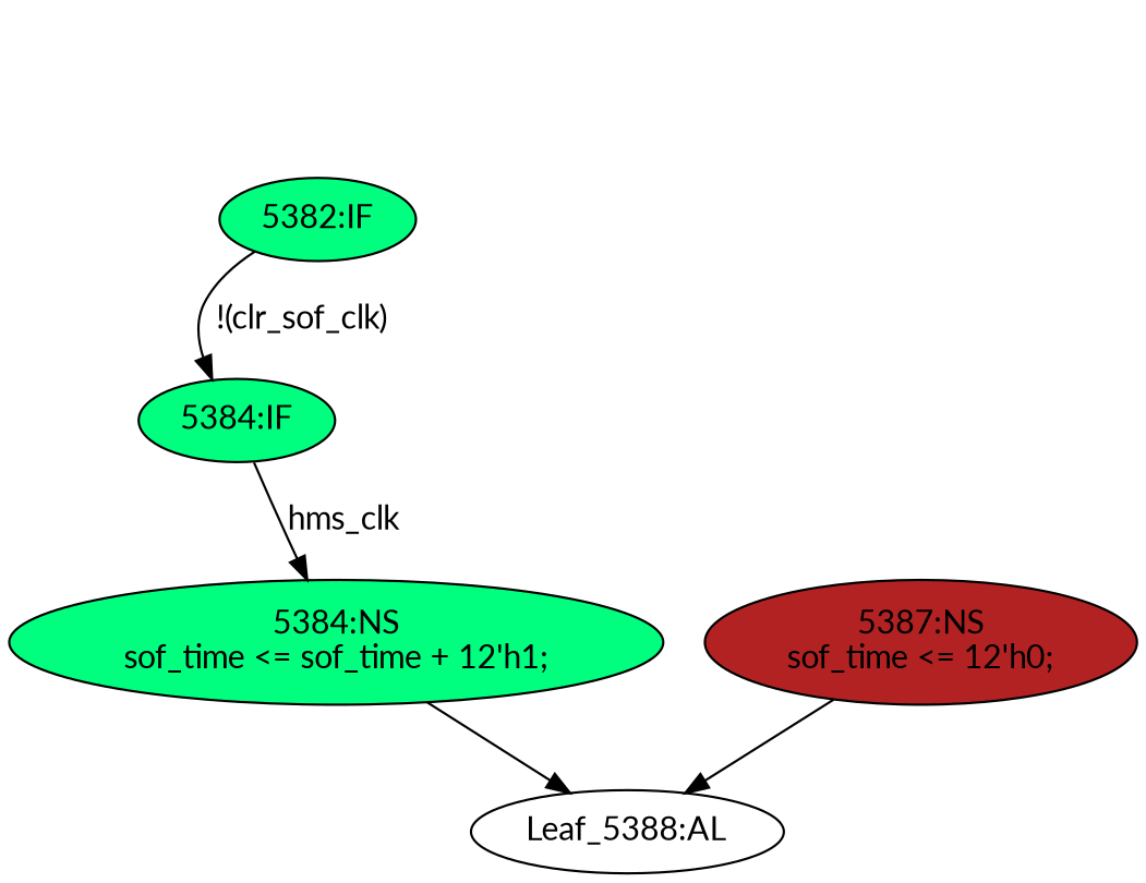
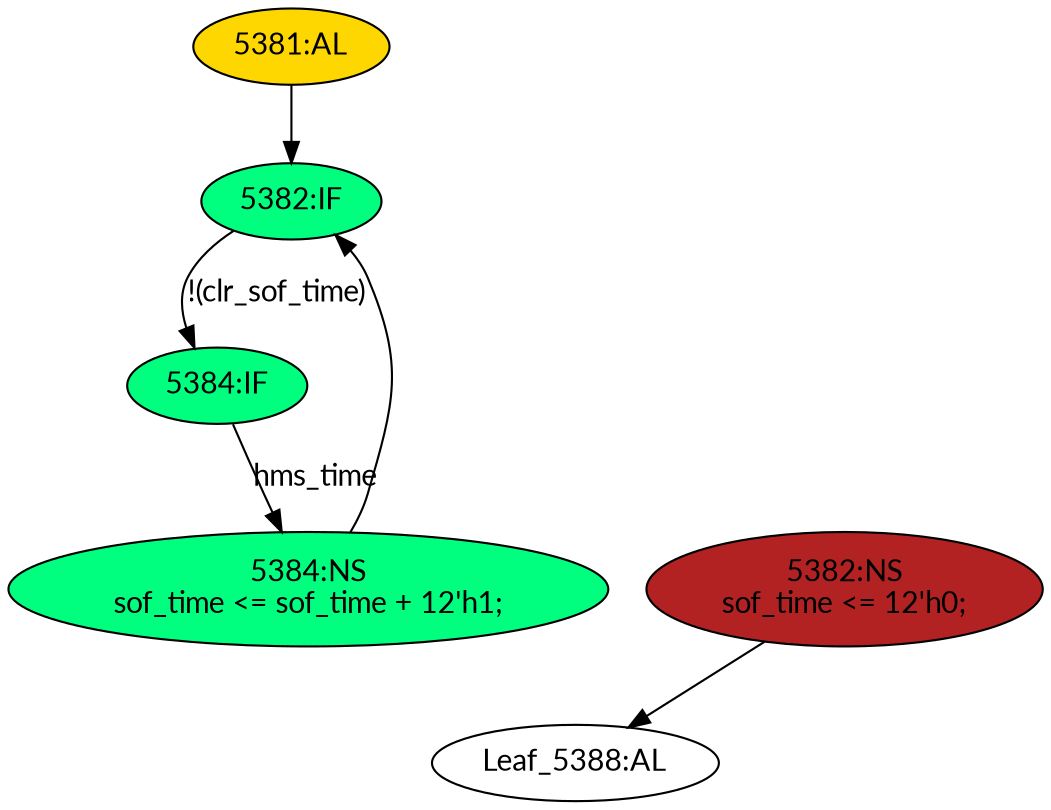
  strict digraph {
    fontname=Lato
    node [fillcolor=springgreen fontname=Lato statements="[]" style=filled typ=IfStatement]
    edge [cond="[]" fontname=Lato lineno=None]
+   n1 [ast="<pyverilog.vparser.ast.Always object at 0x7f13b5580090>" clk_sens=True fillcolor=gold label="5381:AL" sens="['clk']" typ=Always use_var="['sof_time', 'hms_clk', 'clr_sof_time']"]
    n2 [ast="<pyverilog.vparser.ast.IfStatement object at 0x7f13b5580190>" label="5382:IF"]
    n3 [ast="<pyverilog.vparser.ast.IfStatement object at 0x7f13b5580210>" label="5384:IF"]
    n4 [ast="<pyverilog.vparser.ast.NonblockingSubstitution object at 0x7f13b5580290>" label="5384:NS\nsof_time <= sof_time + 12'h1;" statements="[<pyverilog.vparser.ast.NonblockingSubstitution object at 0x7f13b5580290>]" typ=NonblockingSubstitution]
-   n5 [ast="<pyverilog.vparser.ast.NonblockingSubstitution object at 0x7f13b55804d0>" fillcolor=firebrick label="5387:NS\nsof_time <= 12'h0;" statements="[<pyverilog.vparser.ast.NonblockingSubstitution object at 0x7f13b55804d0>]" typ=NonblockingSubstitution]
+   n5 [ast="<pyverilog.vparser.ast.NonblockingSubstitution object at 0x7f13b55804d0>" fillcolor=firebrick label="5382:NS\nsof_time <= 12'h0;" statements="[<pyverilog.vparser.ast.NonblockingSubstitution object at 0x7f13b55804d0>]" typ=NonblockingSubstitution]
    n6 [def_var="['sof_time']" label="Leaf_5388:AL" fillcolor="" statements="" style="" typ=""]
-   n2 -> n3 [cond="['clr_sof_time']" label="!(clr_sof_clk)" lineno=5382]
-   n3 -> n4 [cond="['hms_clk']" label=hms_clk lineno=5384]
-   n4 -> n6
+   n1 -> n2
+   n2 -> n3 [cond="['clr_sof_time']" label="!(clr_sof_time)" lineno=5382]
+   n3 -> n4 [cond="['hms_clk']" label=hms_time lineno=5384]
+   n4 -> n2
    n5 -> n6
  }
